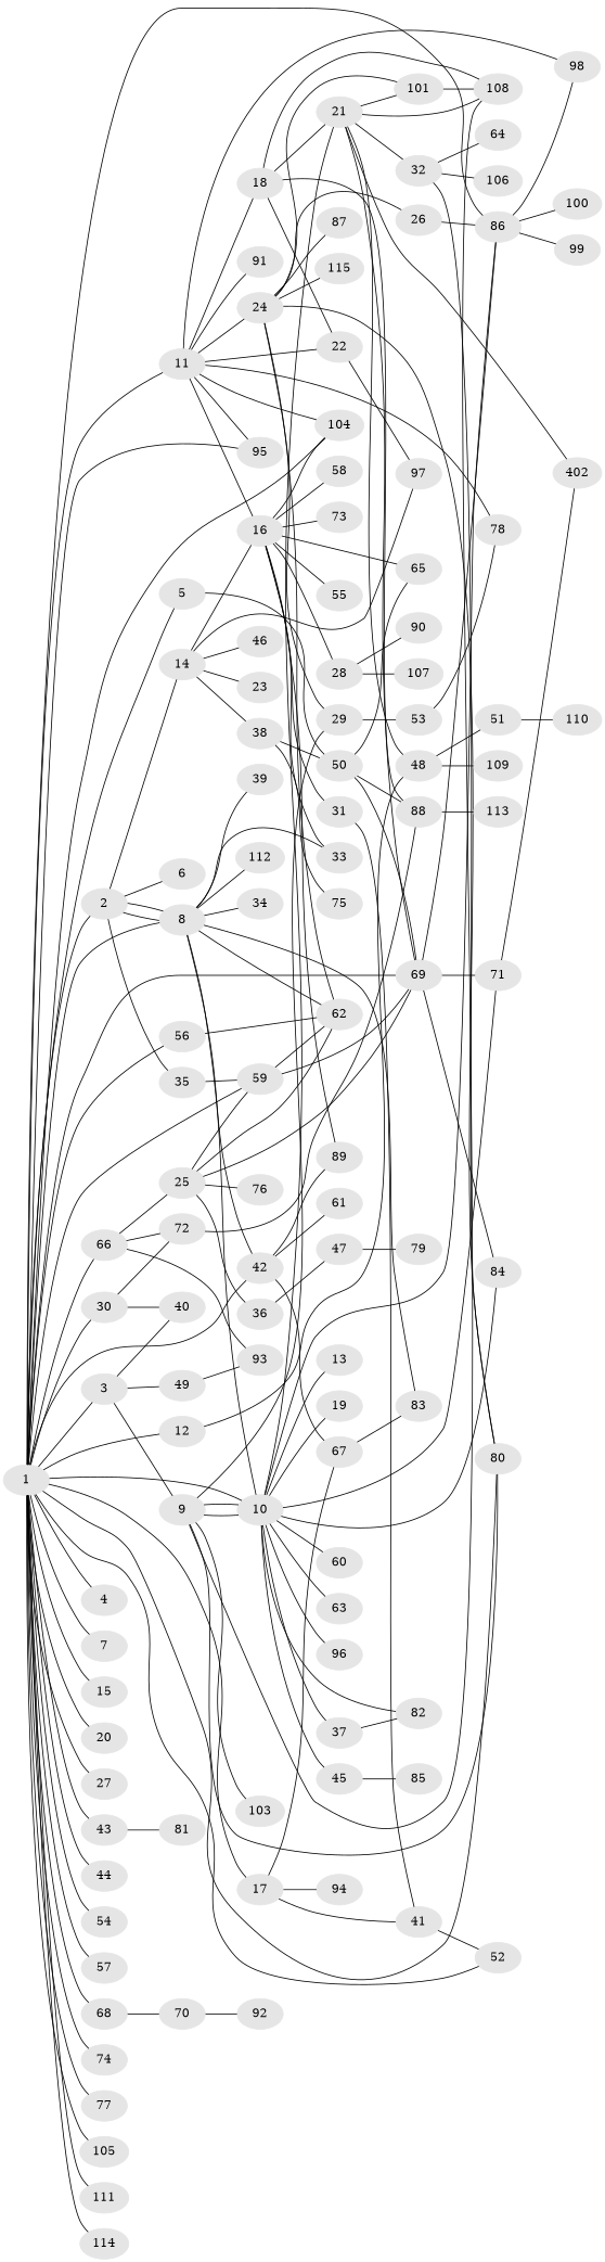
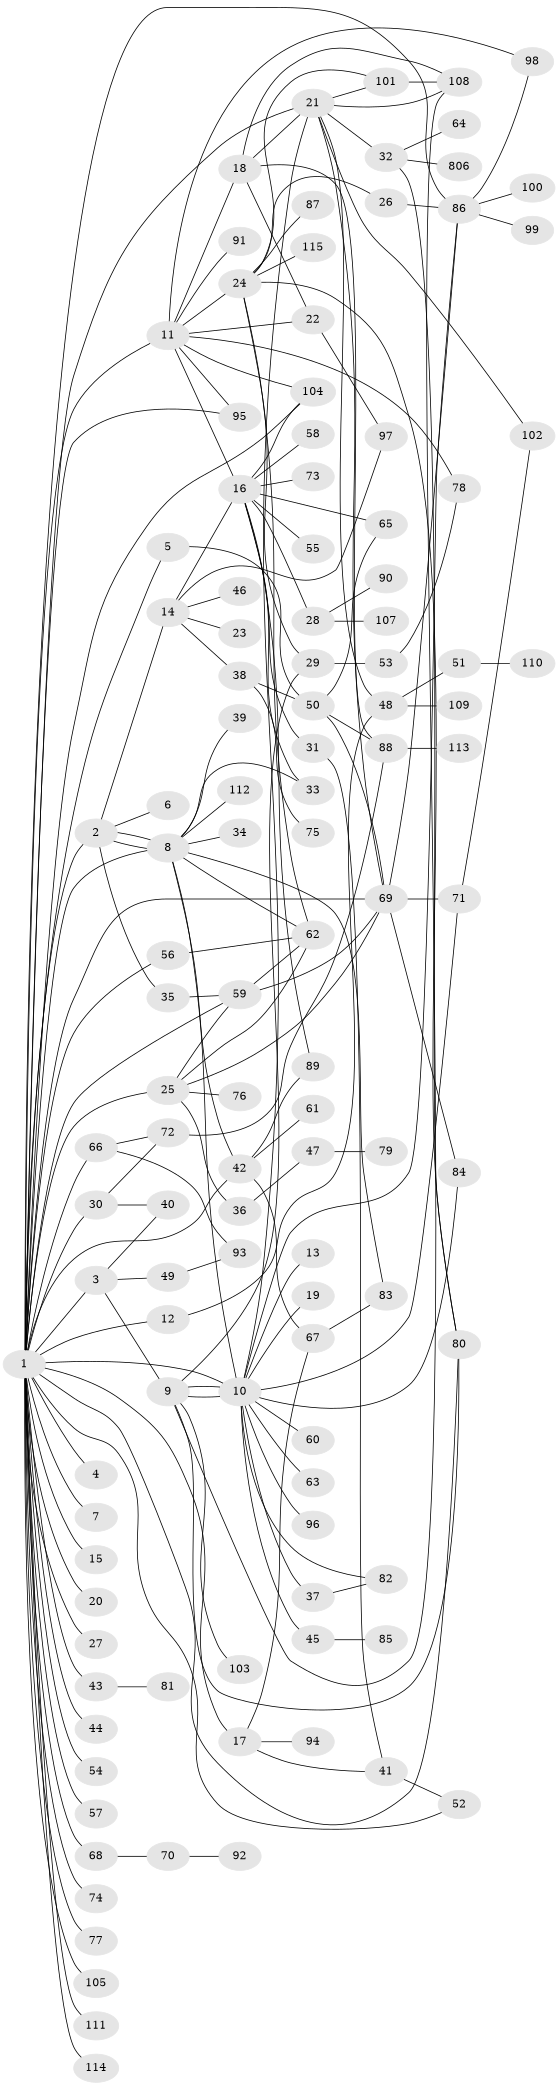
  graph {
    rankdir=LR
    node [color=gray90 style=filled]
    1
    2
    3
    4
    5
    7
    8
    10
    11
    12
    15
    17
    20
    21
    25
    27
    30
    42
    43
    44
    52
    54
    56
    57
    59
    66
    68
    69
    74
    77
    80
    86
    95
    104
    105
    111
    114
    6
    14
    35
    9
    40
    49
    50
    33
    34
    39
    62
    83
    112
    13
    19
    37
    45
    60
    63
    71
    82
    84
    96
    16
    18
    24
    78
    91
    98
    22
    48
    41
    67
    94
    108
    32
    101
-   102 [label=402]
+   102
    36
    76
    72
    89
    61
    81
    93
    70
    99
    100
    23
    38
    46
    97
    29
    103
    65
    88
    53
    85
    28
    31
    55
    58
    73
    26
    87
    115
    51
    109
    75
    90
    107
    113
    64
-   106
+   106 [label=806]
    47
    79
    110
    92
    1 -- 2
    1 -- 3
    1 -- 4
    1 -- 5
    1 -- 7
    1 -- 8
    1 -- 10
    1 -- 11
    1 -- 12
    1 -- 15
    1 -- 17
    1 -- 20
-   66 -- 25
+   1 -- 21
+   1 -- 25
    1 -- 27
    1 -- 30
    1 -- 42
    1 -- 43
    1 -- 44
    1 -- 52
    1 -- 54
    1 -- 56
    1 -- 57
    1 -- 59
    1 -- 66
    1 -- 68
    1 -- 69
    1 -- 74
    1 -- 77
    1 -- 80
    1 -- 86
    1 -- 95
    1 -- 104
    1 -- 105
    1 -- 111
    1 -- 114
    2 -- 8
    2 -- 8
    2 -- 6
    2 -- 14
    2 -- 35
    3 -- 9
    3 -- 40
    3 -- 49
    5 -- 50
    8 -- 10
    8 -- 42
    8 -- 33
    8 -- 34
    8 -- 39
    8 -- 62
    8 -- 83
    8 -- 112
    10 -- 21
    10 -- 86
    10 -- 13
    10 -- 19
    10 -- 37
    10 -- 45
    10 -- 60
    10 -- 63
    10 -- 71
    10 -- 82
    10 -- 84
    10 -- 96
    11 -- 95
    11 -- 104
    11 -- 16
    11 -- 18
    11 -- 24
    11 -- 78
    11 -- 91
    11 -- 98
    11 -- 22
    12 -- 48
    17 -- 41
    17 -- 67
    17 -- 94
    21 -- 69
    21 -- 48
    21 -- 108
    21 -- 32
    21 -- 101
    21 -- 102
    25 -- 59
    25 -- 69
    25 -- 62
    25 -- 36
    25 -- 76
    30 -- 40
    30 -- 72
    42 -- 67
    42 -- 89
    42 -- 61
    43 -- 81
    56 -- 62
    59 -- 69
    59 -- 62
    66 -- 72
    66 -- 93
    68 -- 70
    69 -- 86
    69 -- 71
    69 -- 84
    86 -- 98
    86 -- 99
    86 -- 100
    14 -- 16
    14 -- 23
    14 -- 38
    14 -- 46
    14 -- 97
    35 -- 59
    9 -- 10
    9 -- 10
    9 -- 80
    9 -- 108
    9 -- 29
    9 -- 103
    49 -- 93
    50 -- 69
    50 -- 65
    50 -- 88
    37 -- 82
    45 -- 85
    71 -- 102
    16 -- 104
    16 -- 33
    16 -- 89
    16 -- 65
    16 -- 28
    16 -- 31
    16 -- 55
    16 -- 58
    16 -- 73
    18 -- 21
    18 -- 22
    18 -- 108
    18 -- 88
    24 -- 80
    24 -- 62
    24 -- 101
    24 -- 29
    24 -- 26
    24 -- 87
    24 -- 115
    22 -- 97
    48 -- 51
    48 -- 109
    41 -- 52
    67 -- 83
    32 -- 80
    32 -- 64
    32 -- 106
    101 -- 108
    36 -- 47
    72 -- 88
    70 -- 92
    38 -- 50
    38 -- 75
    29 -- 53
    88 -- 113
    53 -- 78
    28 -- 90
    28 -- 107
    31 -- 41
    26 -- 86
    51 -- 110
    47 -- 79
  }
